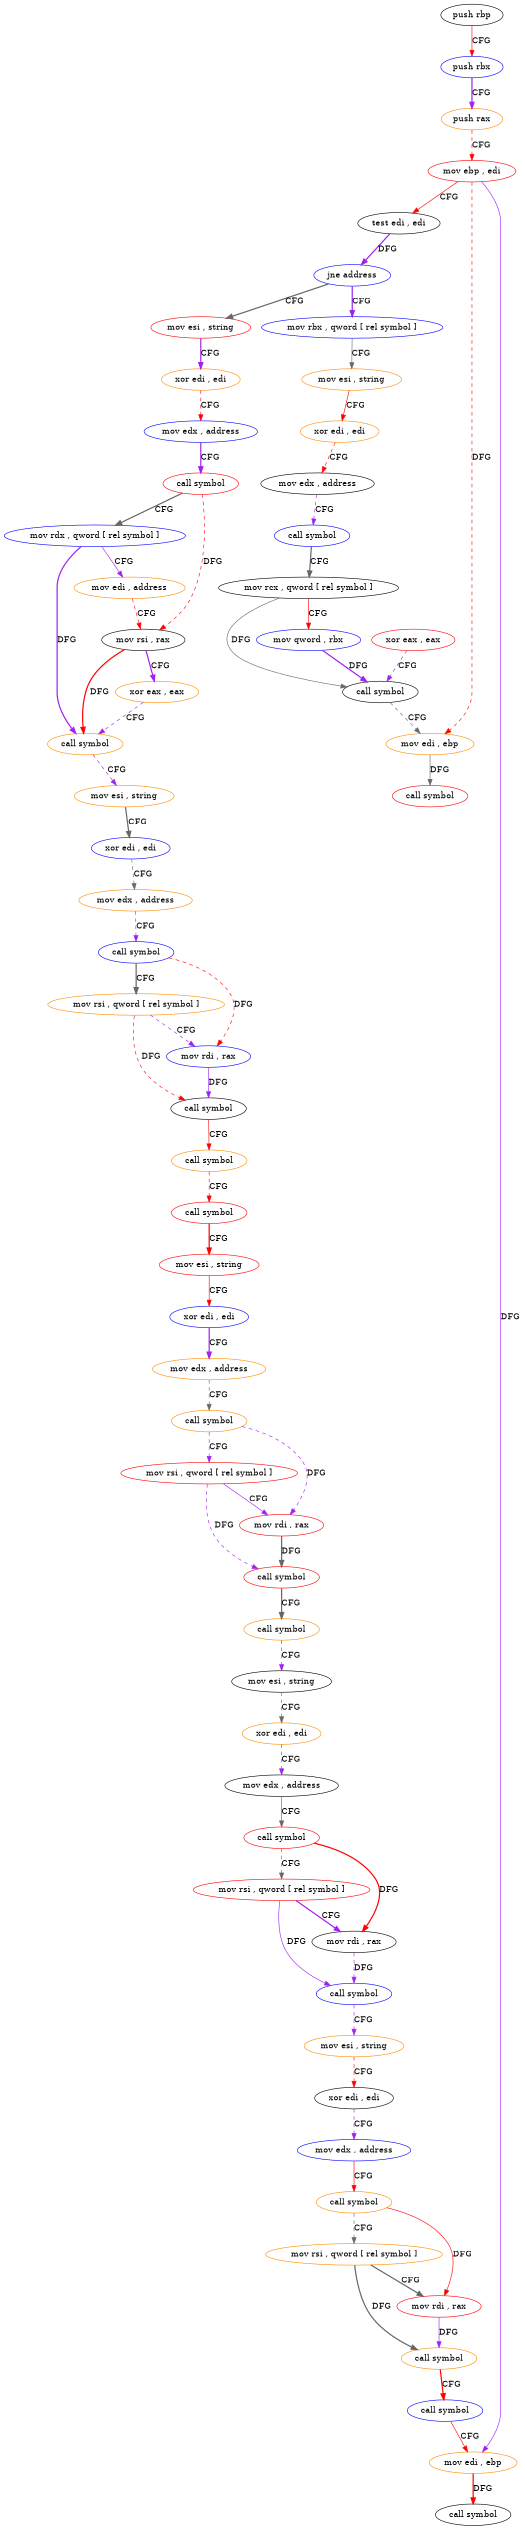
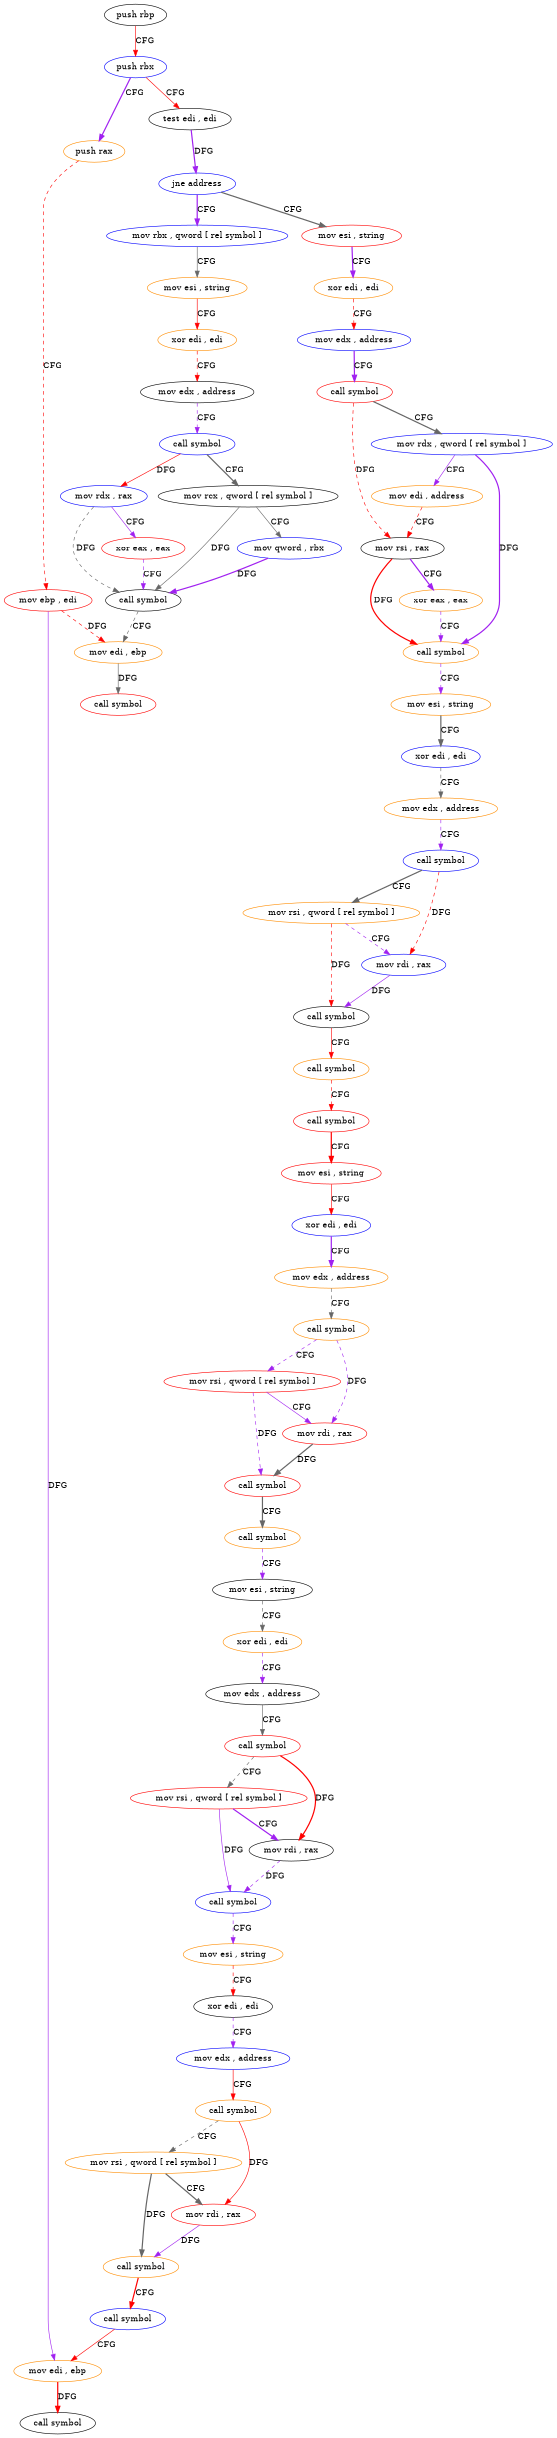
  digraph {
    node [color=darkorange]
    edge [color=purple style=dashed]
    n1 [color=black label="push rbp"]
    n2 [color=blue label="push rbx"]
    n3 [label="push rax"]
    n4 [color=red label="mov ebp , edi"]
    n5 [color=black label="test edi , edi"]
    n6 [label="mov edi , ebp"]
    n7 [label="mov edi , ebp"]
    n8 [color=blue label="jne address"]
    n9 [color=red label="call symbol"]
    n10 [color=black label="call symbol"]
    n11 [color=blue label="mov rbx , qword [ rel symbol ]"]
    n12 [color=red label="mov esi , string"]
    n13 [label="mov esi , string"]
    n14 [label="xor edi , edi"]
    n15 [label="xor edi , edi"]
    n16 [color=blue label="mov edx , address"]
    n17 [color=black label="mov edx , address"]
    n18 [color=blue label="call symbol"]
    n19 [color=black label="mov rcx , qword [ rel symbol ]"]
+   n20 [color=blue label="mov rdx , rax"]
    n21 [color=blue label="mov qword , rbx"]
    n22 [color=black label="call symbol"]
    n23 [color=red label="xor eax , eax"]
    n24 [color=red label="call symbol"]
    n25 [color=blue label="mov rdx , qword [ rel symbol ]"]
    n26 [color=black label="mov rsi , rax"]
    n27 [label="mov edi , address"]
    n28 [label="call symbol"]
    n29 [label="xor eax , eax"]
    n30 [label="mov esi , string"]
    n31 [color=blue label="xor edi , edi"]
    n32 [label="mov edx , address"]
    n33 [color=blue label="call symbol"]
    n34 [label="mov rsi , qword [ rel symbol ]"]
    n35 [color=blue label="mov rdi , rax"]
    n36 [color=black label="call symbol"]
    n37 [label="call symbol"]
    n38 [color=red label="call symbol"]
    n39 [color=red label="mov esi , string"]
    n40 [color=blue label="xor edi , edi"]
    n41 [label="mov edx , address"]
    n42 [label="call symbol"]
    n43 [color=red label="mov rsi , qword [ rel symbol ]"]
    n44 [color=red label="mov rdi , rax"]
    n45 [color=red label="call symbol"]
    n46 [label="call symbol"]
    n47 [color=black label="mov esi , string"]
    n48 [label="xor edi , edi"]
    n49 [color=black label="mov edx , address"]
    n50 [color=red label="call symbol"]
    n51 [color=red label="mov rsi , qword [ rel symbol ]"]
    n52 [color=black label="mov rdi , rax"]
    n53 [color=blue label="call symbol"]
    n54 [label="mov esi , string"]
    n55 [color=black label="xor edi , edi"]
    n56 [color=blue label="mov edx , address"]
    n57 [label="call symbol"]
    n58 [label="mov rsi , qword [ rel symbol ]"]
    n59 [color=red label="mov rdi , rax"]
    n60 [label="call symbol"]
    n61 [color=blue label="call symbol"]
    n1 -> n2 [color=red label=CFG style=solid]
    n2 -> n3 [label=CFG style=bold]
    n3 -> n4 [color=red label=CFG]
-   n4 -> n5 [color=red label=CFG style=solid]
+   n2 -> n5 [color=red label=CFG style=solid]
    n4 -> n6 [color=red label=DFG]
    n4 -> n7 [label=DFG style=solid]
    n5 -> n8 [label=DFG style=bold]
    n6 -> n9 [color=gray40 label=DFG style=solid]
    n7 -> n10 [color=red label=DFG style=bold]
    n8 -> n11 [label=CFG style=bold]
    n8 -> n12 [color=gray40 label=CFG style=bold]
    n11 -> n13 [color=gray40 label=CFG style=solid]
    n12 -> n14 [label=CFG style=bold]
    n13 -> n15 [color=red label=CFG style=solid]
    n14 -> n16 [color=red label=CFG]
    n15 -> n17 [color=red label=CFG]
    n16 -> n24 [label=CFG style=bold]
    n17 -> n18 [label=CFG]
    n18 -> n19 [color=gray40 label=CFG style=bold]
-   n19 -> n21 [color=red label=CFG style=solid]
+   n18 -> n20 [color=red label=DFG style=solid]
+   n19 -> n21 [color=gray40 label=CFG style=solid]
    n19 -> n22 [color=gray40 label=DFG style=solid]
+   n20 -> n22 [color=gray40 label=DFG]
+   n20 -> n23 [label=CFG style=solid]
    n21 -> n22 [label=DFG style=bold]
    n22 -> n6 [color=gray40 label=CFG]
    n23 -> n22 [label=CFG]
    n24 -> n25 [color=gray40 label=CFG style=bold]
    n24 -> n26 [color=red label=DFG]
    n25 -> n27 [label=CFG style=solid]
    n25 -> n28 [label=DFG style=bold]
    n26 -> n28 [color=red label=DFG style=bold]
    n26 -> n29 [label=CFG style=bold]
    n27 -> n26 [color=red label=CFG]
    n28 -> n30 [label=CFG]
    n29 -> n28 [label=CFG]
    n30 -> n31 [color=gray40 label=CFG style=bold]
    n31 -> n32 [color=gray40 label=CFG]
    n32 -> n33 [label=CFG]
    n33 -> n34 [color=gray40 label=CFG style=bold]
    n33 -> n35 [color=red label=DFG]
    n34 -> n35 [label=CFG]
    n34 -> n36 [color=red label=DFG]
    n35 -> n36 [label=DFG style=solid]
    n36 -> n37 [color=red label=CFG style=solid]
    n37 -> n38 [color=red label=CFG]
    n38 -> n39 [color=red label=CFG style=bold]
    n39 -> n40 [color=red label=CFG style=solid]
    n40 -> n41 [label=CFG style=bold]
    n41 -> n42 [color=gray40 label=CFG]
    n42 -> n43 [label=CFG]
    n42 -> n44 [label=DFG]
    n43 -> n44 [label=CFG style=solid]
    n43 -> n45 [label=DFG]
    n44 -> n45 [color=gray40 label=DFG style=bold]
    n45 -> n46 [color=gray40 label=CFG style=bold]
    n46 -> n47 [label=CFG]
    n47 -> n48 [color=gray40 label=CFG]
    n48 -> n49 [label=CFG]
    n49 -> n50 [color=gray40 label=CFG style=solid]
    n50 -> n51 [color=gray40 label=CFG]
    n50 -> n52 [color=red label=DFG style=bold]
    n51 -> n52 [label=CFG style=bold]
    n51 -> n53 [label=DFG style=solid]
    n52 -> n53 [label=DFG]
    n53 -> n54 [label=CFG]
    n54 -> n55 [color=red label=CFG]
    n55 -> n56 [label=CFG]
    n56 -> n57 [color=red label=CFG style=solid]
    n57 -> n58 [color=gray40 label=CFG]
    n57 -> n59 [color=red label=DFG style=solid]
    n58 -> n59 [color=gray40 label=CFG style=bold]
    n58 -> n60 [color=gray40 label=DFG style=bold]
    n59 -> n60 [label=DFG style=solid]
    n60 -> n61 [color=red label=CFG style=bold]
    n61 -> n7 [color=red label=CFG style=solid]
  }
